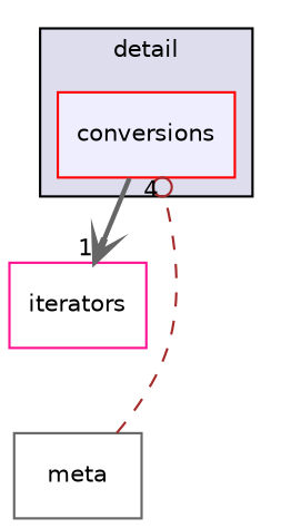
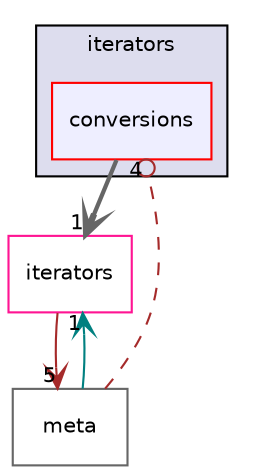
  digraph {
    compound=true
    node [fontname=Helvetica fontsize=10 shape=box]
    edge [arrowhead=vee color=brown headlabel=1 labeldistance=1.5 labelfontname=Helvetica labelfontsize=10 style=solid]
    n1 [color=red fillcolor="#eeeeff" label=conversions pencolor=black style=filled]
    n2 [color=deeppink label=iterators]
    n3 [color=gray40 label=meta]
    subgraph cluster_1 {
      bgcolor="#ddddee"
      fontname=Helvetica
      fontsize=10
-     label=detail
+     label=iterators
      pencolor=black
      n1
    }
    n1 -> n2 [color=gray40 style=bold]
+   n2 -> n3 [headlabel=5]
    n3 -> n1 [arrowhead=odot headlabel=4 style=dashed]
+   n3 -> n2 [color=teal]
  }
